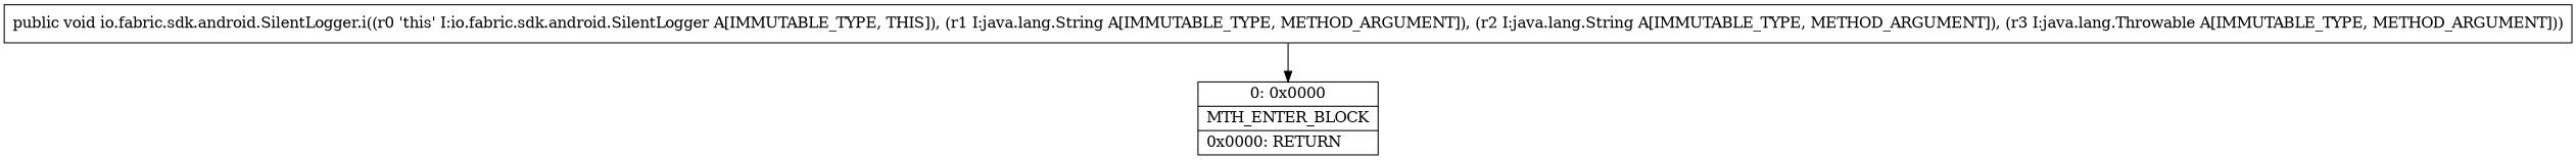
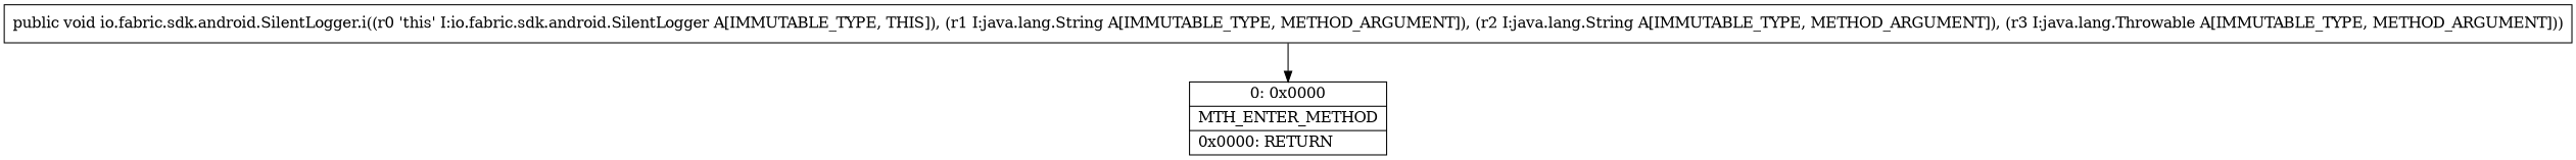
  digraph {
    node [shape=record]
-   n1 [label="{0\:\ 0x0000|MTH_ENTER_BLOCK\l|0x0000: RETURN   \l}"]
+   n1 [label="{0\:\ 0x0000|MTH_ENTER_METHOD\l|0x0000: RETURN   \l}"]
    n2 [label="{public void io.fabric.sdk.android.SilentLogger.i((r0 'this' I:io.fabric.sdk.android.SilentLogger A[IMMUTABLE_TYPE, THIS]), (r1 I:java.lang.String A[IMMUTABLE_TYPE, METHOD_ARGUMENT]), (r2 I:java.lang.String A[IMMUTABLE_TYPE, METHOD_ARGUMENT]), (r3 I:java.lang.Throwable A[IMMUTABLE_TYPE, METHOD_ARGUMENT])) }"]
    n2 -> n1
  }
